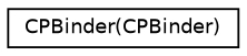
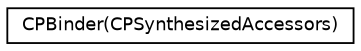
  digraph {
    rankdir=LR
-   n1 [color=black fillcolor=white fontname=Helvetica fontsize=10 height=0.2 label="CPBinder(CPBinder)" shape=record style=filled width=0.4]
+   n1 [color=black fillcolor=white fontname=Helvetica fontsize=10 height=0.2 label="CPBinder(CPSynthesizedAccessors)" shape=record style=filled width=0.4]
  }
